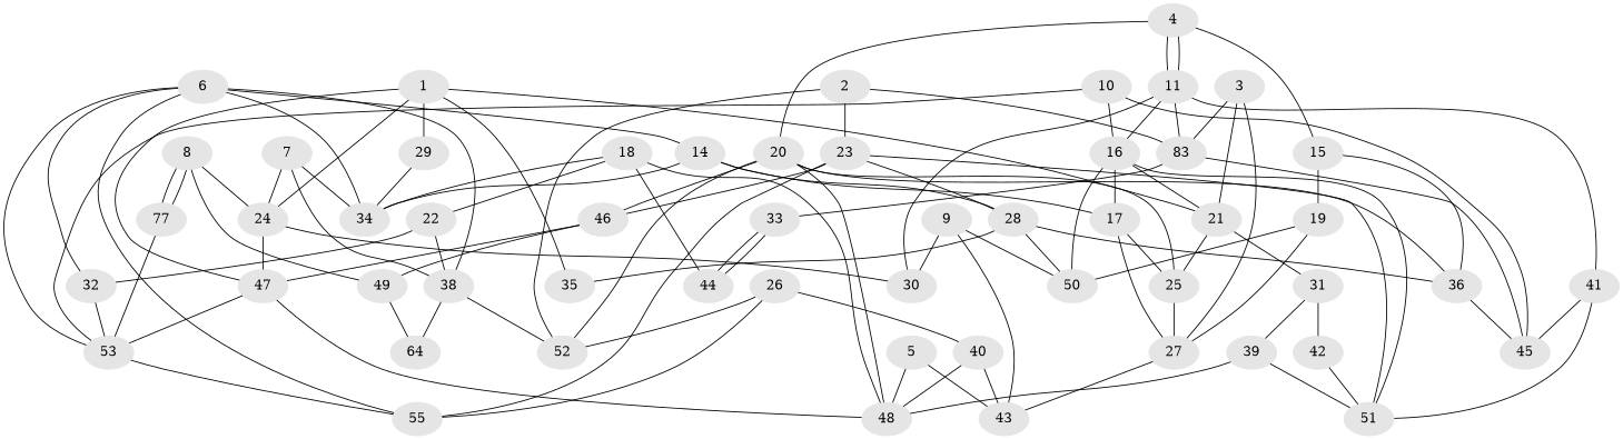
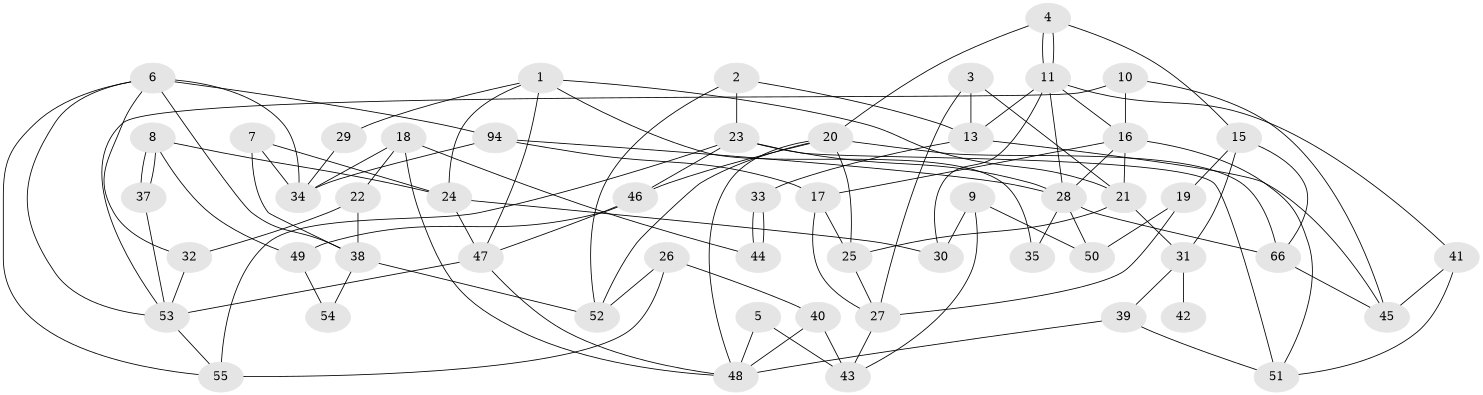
  graph {
    node [color=gray90 style=filled]
    1
    21
    24
    29
    35
    47
    31
    25
    30
    34
    48
    53
    2
-   13 [label=83]
+   13
    23
    52
    45
    33
    55
    28
    51
    46
    3
    27
    43
    4
    11
    15
    20
    16
    41
    19
-   36
+   36 [label=66]
    5
    6
-   14
+   14 [label=94]
    32
    38
    17
-   54 [label=64]
+   54
    7
    8
-   37 [label=77]
+   37
    49
    9
    50
    10
    44
    39
    42
    18
    22
    26
    40
    1 -- 21
    1 -- 24
    1 -- 29
    1 -- 35
    1 -- 47
    21 -- 31
    21 -- 25
    24 -- 47
    24 -- 30
    29 -- 34
    47 -- 48
    47 -- 53
    31 -- 39
    31 -- 42
    25 -- 27
    53 -- 55
    2 -- 13
    2 -- 23
    2 -- 52
    13 -- 45
    13 -- 33
    23 -- 55
    23 -- 28
    23 -- 51
    23 -- 46
    33 -- 44
    33 -- 44
    28 -- 35
    28 -- 36
    28 -- 50
    46 -- 47
    46 -- 49
    3 -- 21
    3 -- 13
    3 -- 27
    27 -- 43
    4 -- 11
    4 -- 11
    4 -- 15
    4 -- 20
    11 -- 30
    11 -- 13
+   11 -- 28
    11 -- 16
    11 -- 41
+   15 -- 31
    15 -- 19
    15 -- 36
    20 -- 25
    20 -- 48
    20 -- 52
    20 -- 46
    20 -- 36
    16 -- 21
-   16 -- 50
+   16 -- 28
    16 -- 51
    16 -- 17
    41 -- 45
    41 -- 51
    19 -- 27
    19 -- 50
    36 -- 45
    5 -- 48
    5 -- 43
    6 -- 34
    6 -- 53
    6 -- 55
    6 -- 14
    6 -- 32
    6 -- 38
    14 -- 34
    14 -- 28
    14 -- 17
    32 -- 53
    38 -- 52
    38 -- 54
    17 -- 25
    17 -- 27
    7 -- 24
    7 -- 34
    7 -- 38
    8 -- 24
    8 -- 37
    8 -- 37
    8 -- 49
    37 -- 53
    49 -- 54
    9 -- 30
    9 -- 43
    9 -- 50
    10 -- 53
    10 -- 45
    10 -- 16
    39 -- 48
    39 -- 51
-   42 -- 51
    18 -- 34
    18 -- 48
    18 -- 44
    18 -- 22
    22 -- 32
    22 -- 38
    26 -- 52
    26 -- 55
    26 -- 40
    40 -- 48
    40 -- 43
  }
